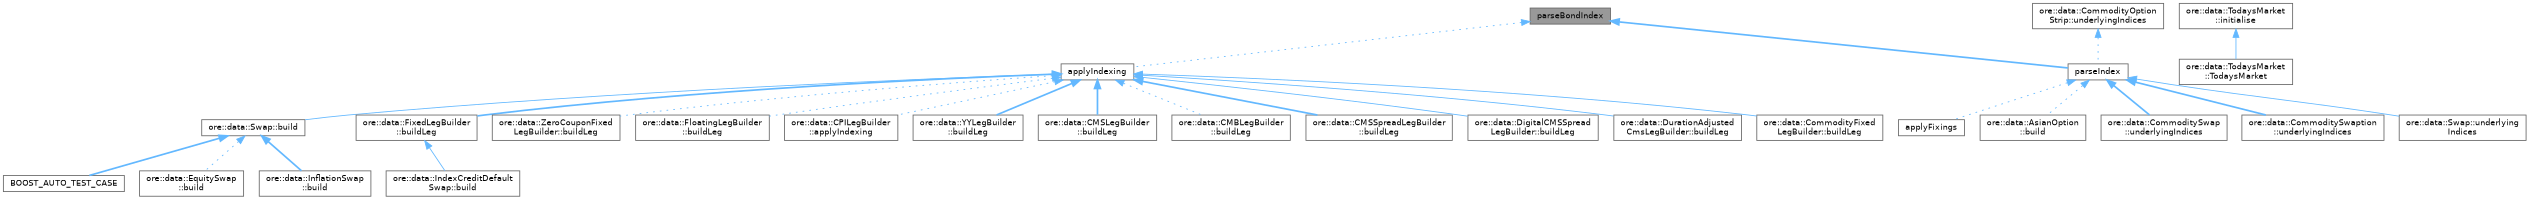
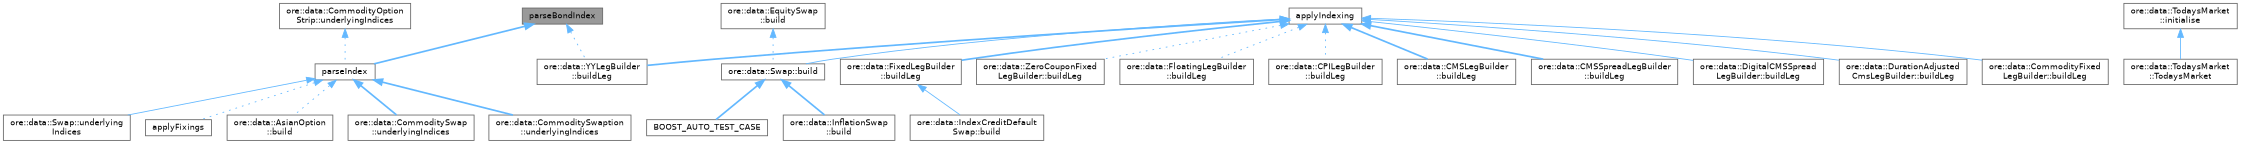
  digraph {
    rankdir=TB
    node [color=grey40 fillcolor=white fontname=Helvetica fontsize=10 shape=box style=filled]
    edge [color=steelblue1 dir=back fontname=Helvetica fontsize=10 labelfontname=Helvetica labelfontsize=10 style=dotted]
    n1 [color=gray40 fillcolor=grey60 fontcolor=black height=0.2 label=parseBondIndex width=0.4]
    n2 [height=0.2 label=applyIndexing width=0.4]
    n3 [height=0.2 label=parseIndex width=0.4]
    n4 [height=0.2 label="ore::data::Swap::build" width=0.4]
    n5 [height=0.2 label="ore::data::FixedLegBuilder\l::buildLeg" width=0.4]
    n6 [height=0.2 label="ore::data::ZeroCouponFixed\lLegBuilder::buildLeg" width=0.4]
    n7 [height=0.2 label="ore::data::FloatingLegBuilder\l::buildLeg" width=0.4]
-   n8 [height=0.2 label="ore::data::CPILegBuilder\l::applyIndexing" width=0.4]
+   n8 [height=0.2 label="ore::data::CPILegBuilder\l::buildLeg" width=0.4]
    n9 [height=0.2 label="ore::data::YYLegBuilder\l::buildLeg" width=0.4]
    n10 [height=0.2 label="ore::data::CMSLegBuilder\l::buildLeg" width=0.4]
-   n11 [height=0.2 label="ore::data::CMBLegBuilder\l::buildLeg" width=0.4]
    n12 [height=0.2 label="ore::data::CMSSpreadLegBuilder\l::buildLeg" width=0.4]
    n13 [height=0.2 label="ore::data::DigitalCMSSpread\lLegBuilder::buildLeg" width=0.4]
    n14 [height=0.2 label="ore::data::DurationAdjusted\lCmsLegBuilder::buildLeg" width=0.4]
    n15 [height=0.2 label="ore::data::CommodityFixed\lLegBuilder::buildLeg" width=0.4]
    n16 [height=0.2 label=applyFixings width=0.4]
    n17 [height=0.2 label="ore::data::AsianOption\l::build" width=0.4]
    n18 [height=0.2 label="ore::data::CommoditySwap\l::underlyingIndices" width=0.4]
    n19 [height=0.2 label="ore::data::CommoditySwaption\l::underlyingIndices" width=0.4]
    n20 [height=0.2 label="ore::data::Swap::underlying\lIndices" width=0.4]
    n21 [height=0.2 label=BOOST_AUTO_TEST_CASE width=0.4]
    n22 [height=0.2 label="ore::data::EquitySwap\l::build" width=0.4]
    n23 [height=0.2 label="ore::data::InflationSwap\l::build" width=0.4]
    n24 [height=0.2 label="ore::data::IndexCreditDefault\lSwap::build" width=0.4]
    n25 [height=0.2 label="ore::data::CommodityOption\lStrip::underlyingIndices" width=0.4]
    n26 [height=0.2 label="ore::data::TodaysMarket\l::initialise" width=0.4]
    n27 [height=0.2 label="ore::data::TodaysMarket\l::TodaysMarket" width=0.4]
-   n1 -> n2
+   n1 -> n9
    n1 -> n3 [style=bold]
    n2 -> n4 [style=solid]
    n2 -> n5 [style=bold]
    n2 -> n6
    n2 -> n7
    n2 -> n8
    n2 -> n9 [style=bold]
    n2 -> n10 [style=bold]
-   n2 -> n11
    n2 -> n12 [style=bold]
    n2 -> n13 [style=solid]
    n2 -> n14 [style=solid]
    n2 -> n15 [style=solid]
    n3 -> n16
    n3 -> n17
    n3 -> n18 [style=bold]
    n3 -> n19 [style=bold]
    n3 -> n20 [style=solid]
    n4 -> n21 [style=bold]
-   n4 -> n22
+   n22 -> n4
    n4 -> n23 [style=bold]
    n5 -> n24 [style=solid]
    n25 -> n3
    n26 -> n27 [style=solid]
  }
